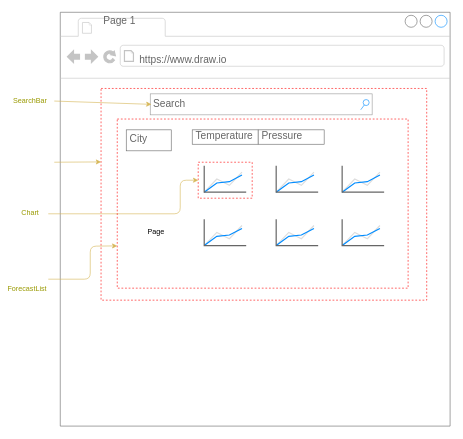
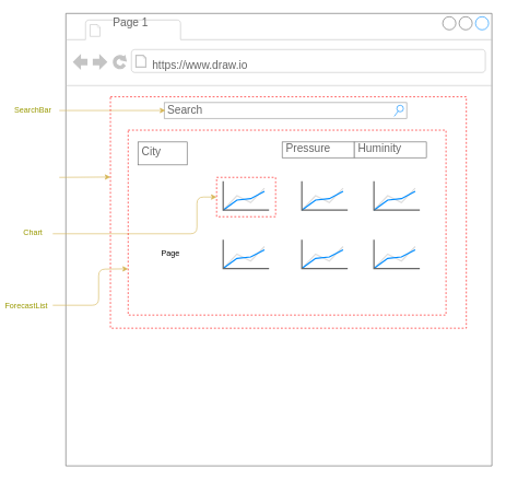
  <mxCell id="0" />
  <mxCell id="1" parent="0" />
  <mxCell id="2" value="" style="strokeWidth=1;shadow=0;dashed=0;align=center;html=1;shape=mxgraph.mockup.containers.browserWindow;rSize=0;fillColor=#ffffff;strokeColor=#666666;mainText=,;recursiveResize=0;" vertex="1" parent="1"><mxGeometry x="100" y="20" width="650" height="690" as="geometry" /></mxCell>
  <mxCell id="3" value="Page 1" style="strokeWidth=1;shadow=0;dashed=0;align=center;html=1;shape=mxgraph.mockup.containers.anchor;fontSize=17;fontColor=#666666;align=left;" vertex="1" parent="2"><mxGeometry x="70" y="2" width="110" height="26" as="geometry" /></mxCell>
  <mxCell id="4" value="https://www.draw.io" style="strokeWidth=1;shadow=0;dashed=0;align=center;html=1;shape=mxgraph.mockup.containers.anchor;rSize=0;fontSize=17;fontColor=#666666;align=left;" vertex="1" parent="2"><mxGeometry x="130" y="60" width="400" height="40" as="geometry" /></mxCell>
- <mxCell id="5" value="Search" style="strokeWidth=1;shadow=0;dashed=0;align=center;html=1;shape=mxgraph.mockup.forms.searchBox;strokeColor=#999999;mainText=;fillColor=#ffffff;strokeColor2=#008cff;fontColor=#666666;fontSize=17;align=left;spacingLeft=3;" vertex="1" parent="2"><mxGeometry x="150" y="136" width="370" height="35" as="geometry" /></mxCell>
+ <mxCell id="5" value="Search" style="strokeWidth=1;shadow=0;dashed=0;align=center;html=1;shape=mxgraph.mockup.forms.searchBox;strokeColor=#999999;mainText=;fillColor=#ffffff;strokeColor2=#008cff;fontColor=#666666;fontSize=17;align=left;spacingLeft=3;" vertex="1" parent="2"><mxGeometry x="150" y="136" width="370" height="24" as="geometry" /></mxCell>
  <mxCell id="6" value="" style="verticalLabelPosition=bottom;shadow=0;dashed=0;align=center;html=1;verticalAlign=top;strokeWidth=1;shape=mxgraph.mockup.graphics.lineChart;fillColor=#ffffff;strokeColor=none;strokeColor2=#666666;strokeColor3=#008cff;strokeColor4=#dddddd;" vertex="1" parent="2"><mxGeometry x="240" y="256" width="70" height="44" as="geometry" /></mxCell>
  <mxCell id="7" value="City" style="strokeWidth=1;shadow=0;dashed=0;align=center;html=1;shape=mxgraph.mockup.text.textBox;fillColor=#ffffff;fontColor=#666666;align=left;fontSize=17;spacingLeft=4;spacingTop=-3;strokeColor=#666666;mainText=" vertex="1" parent="2"><mxGeometry x="110" y="196" width="75" height="35" as="geometry" /></mxCell>
- <mxCell id="8" value="Temperature" style="strokeWidth=1;shadow=0;dashed=0;align=center;html=1;shape=mxgraph.mockup.text.textBox;fillColor=#ffffff;fontColor=#666666;align=left;fontSize=17;spacingLeft=4;spacingTop=-3;strokeColor=#666666;mainText=" vertex="1" parent="2"><mxGeometry x="220" y="196" width="110" height="24" as="geometry" /></mxCell>
  <mxCell id="9" value="Pressure" style="strokeWidth=1;shadow=0;dashed=0;align=center;html=1;shape=mxgraph.mockup.text.textBox;fillColor=#ffffff;fontColor=#666666;align=left;fontSize=17;spacingLeft=4;spacingTop=-3;strokeColor=#666666;mainText=" vertex="1" parent="2"><mxGeometry x="330" y="196" width="110" height="24" as="geometry" /></mxCell>
+ <mxCell id="10" value="Huminity" style="strokeWidth=1;shadow=0;dashed=0;align=center;html=1;shape=mxgraph.mockup.text.textBox;fillColor=#ffffff;fontColor=#666666;align=left;fontSize=17;spacingLeft=4;spacingTop=-3;strokeColor=#666666;mainText=" vertex="1" parent="2"><mxGeometry x="440" y="196" width="110" height="24" as="geometry" /></mxCell>
  <mxCell id="11" value="" style="verticalLabelPosition=bottom;shadow=0;dashed=0;align=center;html=1;verticalAlign=top;strokeWidth=1;shape=mxgraph.mockup.graphics.lineChart;fillColor=#ffffff;strokeColor=none;strokeColor2=#666666;strokeColor3=#008cff;strokeColor4=#dddddd;" vertex="1" parent="2"><mxGeometry x="470" y="256" width="70" height="44" as="geometry" /></mxCell>
  <mxCell id="12" value="" style="verticalLabelPosition=bottom;shadow=0;dashed=0;align=center;html=1;verticalAlign=top;strokeWidth=1;shape=mxgraph.mockup.graphics.lineChart;fillColor=#ffffff;strokeColor=none;strokeColor2=#666666;strokeColor3=#008cff;strokeColor4=#dddddd;" vertex="1" parent="2"><mxGeometry x="360" y="256" width="70" height="44" as="geometry" /></mxCell>
  <mxCell id="13" value="" style="verticalLabelPosition=bottom;shadow=0;dashed=0;align=center;html=1;verticalAlign=top;strokeWidth=1;shape=mxgraph.mockup.graphics.lineChart;fillColor=#ffffff;strokeColor=none;strokeColor2=#666666;strokeColor3=#008cff;strokeColor4=#dddddd;" vertex="1" parent="2"><mxGeometry x="240" y="345" width="70" height="44" as="geometry" /></mxCell>
  <mxCell id="14" value="" style="verticalLabelPosition=bottom;shadow=0;dashed=0;align=center;html=1;verticalAlign=top;strokeWidth=1;shape=mxgraph.mockup.graphics.lineChart;fillColor=#ffffff;strokeColor=none;strokeColor2=#666666;strokeColor3=#008cff;strokeColor4=#dddddd;" vertex="1" parent="2"><mxGeometry x="470" y="345" width="70" height="44" as="geometry" /></mxCell>
  <mxCell id="15" value="" style="verticalLabelPosition=bottom;shadow=0;dashed=0;align=center;html=1;verticalAlign=top;strokeWidth=1;shape=mxgraph.mockup.graphics.lineChart;fillColor=#ffffff;strokeColor=none;strokeColor2=#666666;strokeColor3=#008cff;strokeColor4=#dddddd;" vertex="1" parent="2"><mxGeometry x="360" y="345" width="70" height="44" as="geometry" /></mxCell>
  <mxCell id="16" value="Page" style="text;html=1;strokeColor=none;fillColor=none;align=center;verticalAlign=middle;whiteSpace=wrap;rounded=0;dashed=1;" vertex="1" parent="2"><mxGeometry x="140" y="357" width="40" height="20" as="geometry" /></mxCell>
  <mxCell id="17" value="" style="rounded=0;whiteSpace=wrap;html=1;dashed=1;strokeColor=#FF0000;fillColor=none;" vertex="1" parent="2"><mxGeometry x="230" y="250" width="90" height="60" as="geometry" /></mxCell>
  <mxCell id="18" value="" style="endArrow=classic;html=1;entryX=0;entryY=0.5;fillColor=#fff2cc;strokeColor=#d6b656;" edge="1" parent="2" target="17"><mxGeometry width="50" height="50" relative="1" as="geometry"><mxPoint x="-20" y="336" as="sourcePoint" /><mxPoint x="130" y="295" as="targetPoint" /><Array as="points"><mxPoint x="200" y="336" /><mxPoint x="200" y="280" /></Array></mxGeometry></mxCell>
  <mxCell id="19" value="" style="rounded=0;whiteSpace=wrap;html=1;dashed=1;strokeColor=#FF0000;fillColor=none;" vertex="1" parent="2"><mxGeometry x="95" y="178" width="485" height="282" as="geometry" /></mxCell>
  <mxCell id="20" value="" style="endArrow=classic;html=1;entryX=0;entryY=0.75;fillColor=#fff2cc;strokeColor=#d6b656;" edge="1" parent="2" target="19"><mxGeometry width="50" height="50" relative="1" as="geometry"><mxPoint x="-20" y="445" as="sourcePoint" /><mxPoint x="230" y="389" as="targetPoint" /><Array as="points"><mxPoint x="50" y="445" /><mxPoint x="50" y="390" /></Array></mxGeometry></mxCell>
  <mxCell id="21" value="" style="endArrow=classic;html=1;entryX=0.005;entryY=0.5;fillColor=#fff2cc;strokeColor=#d6b656;entryPerimeter=0;" edge="1" parent="2" target="5"><mxGeometry width="50" height="50" relative="1" as="geometry"><mxPoint x="-10" y="148" as="sourcePoint" /><mxPoint x="150" y="106" as="targetPoint" /><Array as="points" /></mxGeometry></mxCell>
  <mxCell id="22" value="" style="rounded=0;whiteSpace=wrap;html=1;dashed=1;strokeColor=#FF0000;fillColor=none;" vertex="1" parent="2"><mxGeometry x="68" y="127" width="543" height="353" as="geometry" /></mxCell>
  <mxCell id="23" value="&lt;font color=&quot;#999900&quot;&gt;Chart&lt;/font&gt;" style="text;html=1;strokeColor=none;fillColor=none;align=center;verticalAlign=middle;whiteSpace=wrap;rounded=0;dashed=1;" vertex="1" parent="1"><mxGeometry x="30" y="345" width="40" height="20" as="geometry" /></mxCell>
- <mxCell id="24" value="&lt;font color=&quot;#999900&quot;&gt;ForecastList&lt;/font&gt;" style="text;html=1;strokeColor=none;fillColor=none;align=center;verticalAlign=middle;whiteSpace=wrap;rounded=0;dashed=1;" vertex="1" parent="1"><mxGeometry x="25" y="471" width="40" height="20" as="geometry" /></mxCell>
+ <mxCell id="24" value="&lt;font color=&quot;#999900&quot;&gt;ForecastList&lt;/font&gt;" style="text;html=1;strokeColor=none;fillColor=none;align=center;verticalAlign=middle;whiteSpace=wrap;rounded=0;dashed=1;" vertex="1" parent="1"><mxGeometry x="20" y="456" width="40" height="20" as="geometry" /></mxCell>
  <mxCell id="25" value="&lt;font color=&quot;#999900&quot;&gt;SearchBar&lt;/font&gt;" style="text;html=1;strokeColor=none;fillColor=none;align=center;verticalAlign=middle;whiteSpace=wrap;rounded=0;dashed=1;" vertex="1" parent="1"><mxGeometry x="30" y="158" width="40" height="18" as="geometry" /></mxCell>
  <mxCell id="26" value="" style="endArrow=classic;html=1;entryX=0.005;entryY=0.5;fillColor=#fff2cc;strokeColor=#d6b656;entryPerimeter=0;" edge="1" parent="1"><mxGeometry width="50" height="50" relative="1" as="geometry"><mxPoint x="90" y="270" as="sourcePoint" /><mxPoint x="168" y="269.5" as="targetPoint" /><Array as="points" /></mxGeometry></mxCell>
